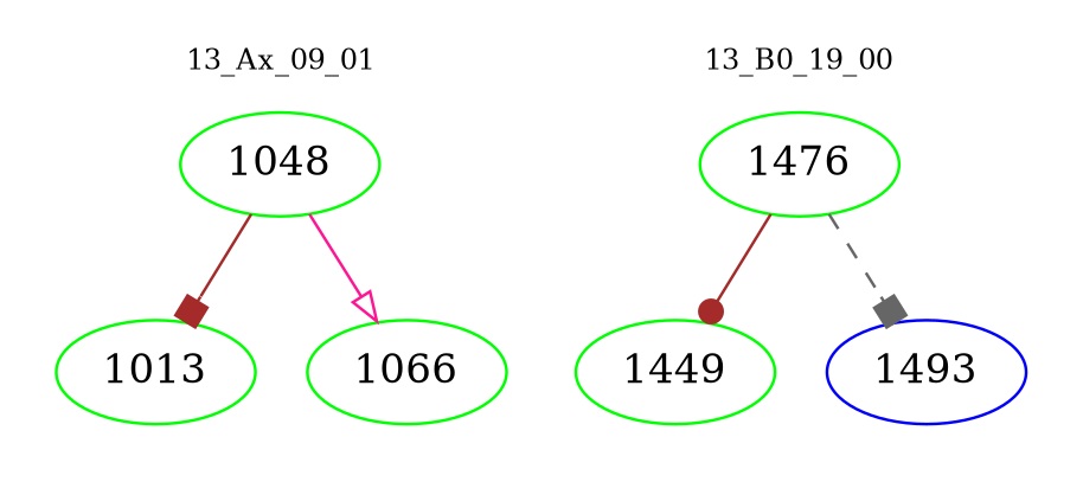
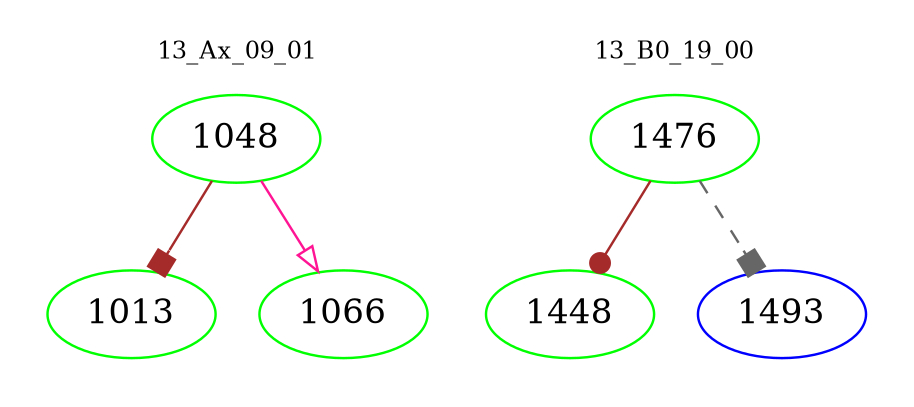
  digraph {
    node [color=green]
    edge [arrowhead=box color=brown style=solid]
    n1 [label=1048]
    n2 [label=1013]
    n3 [label=1066]
    n4 [label=1476]
-   n5 [label=1449]
+   n5 [label=1448]
    n6 [color=blue label=1493]
    subgraph cluster_1 {
      color=white
      fontsize=10
      label="13_Ax_09_01"
      n1
      n2
      n3
    }
    subgraph cluster_2 {
      color=white
      fontsize=10
      label="13_B0_19_00"
      n4
      n5
      n6
    }
    n1 -> n2
    n1 -> n3 [arrowhead=onormal color=deeppink]
    n4 -> n5 [arrowhead=dot]
    n4 -> n6 [color=gray40 style=dashed]
  }
